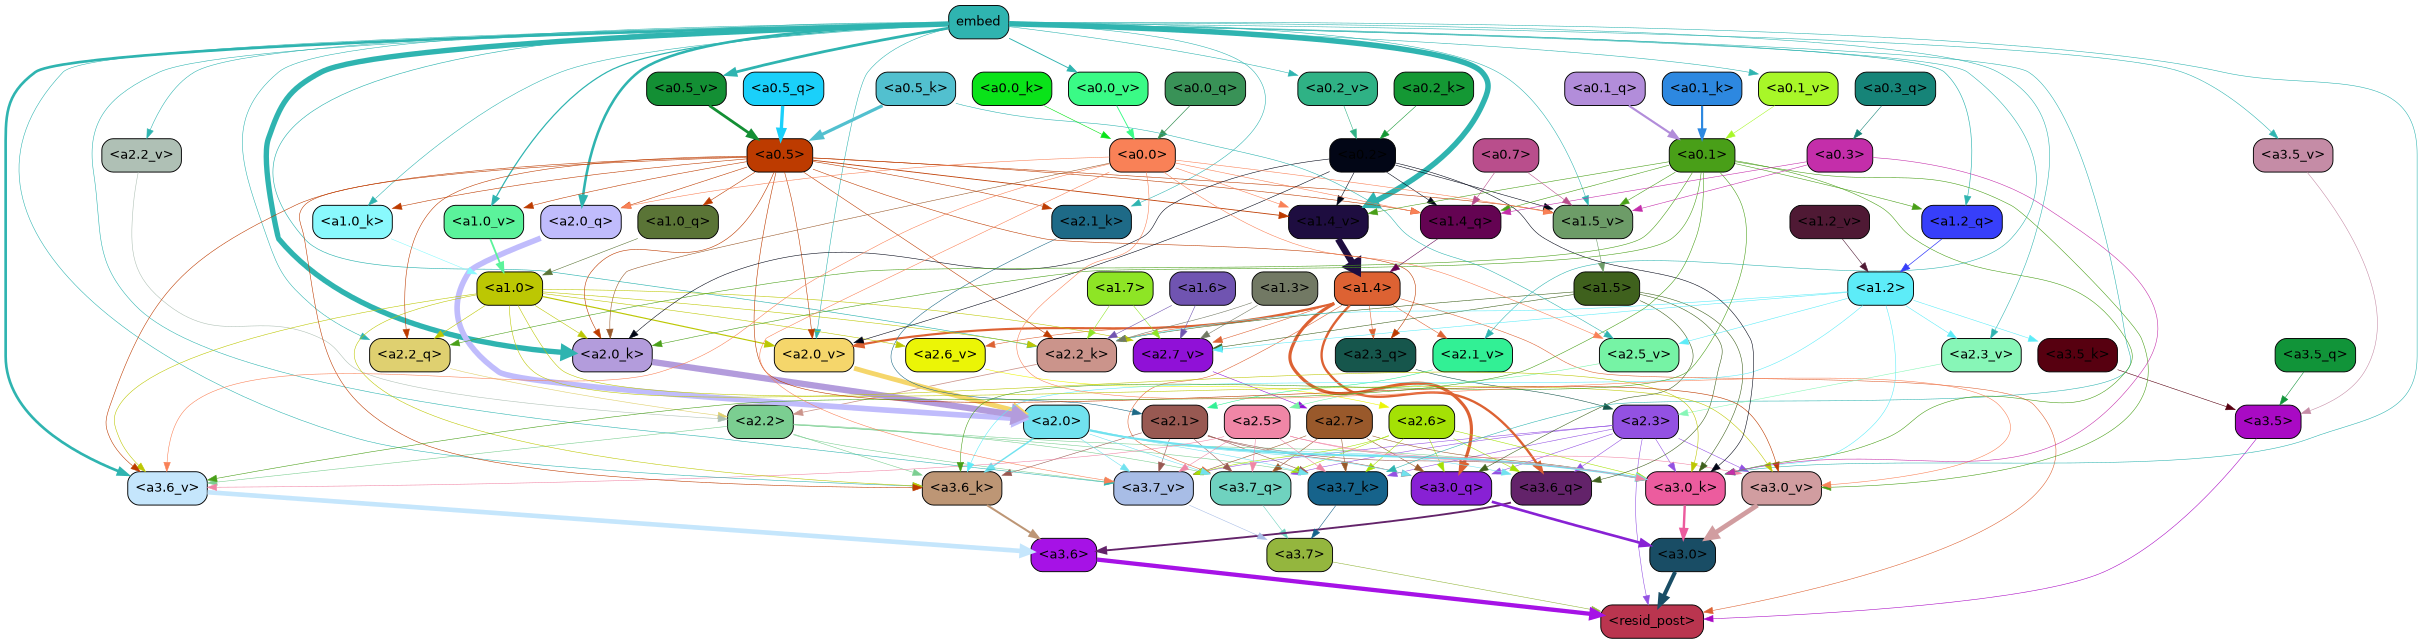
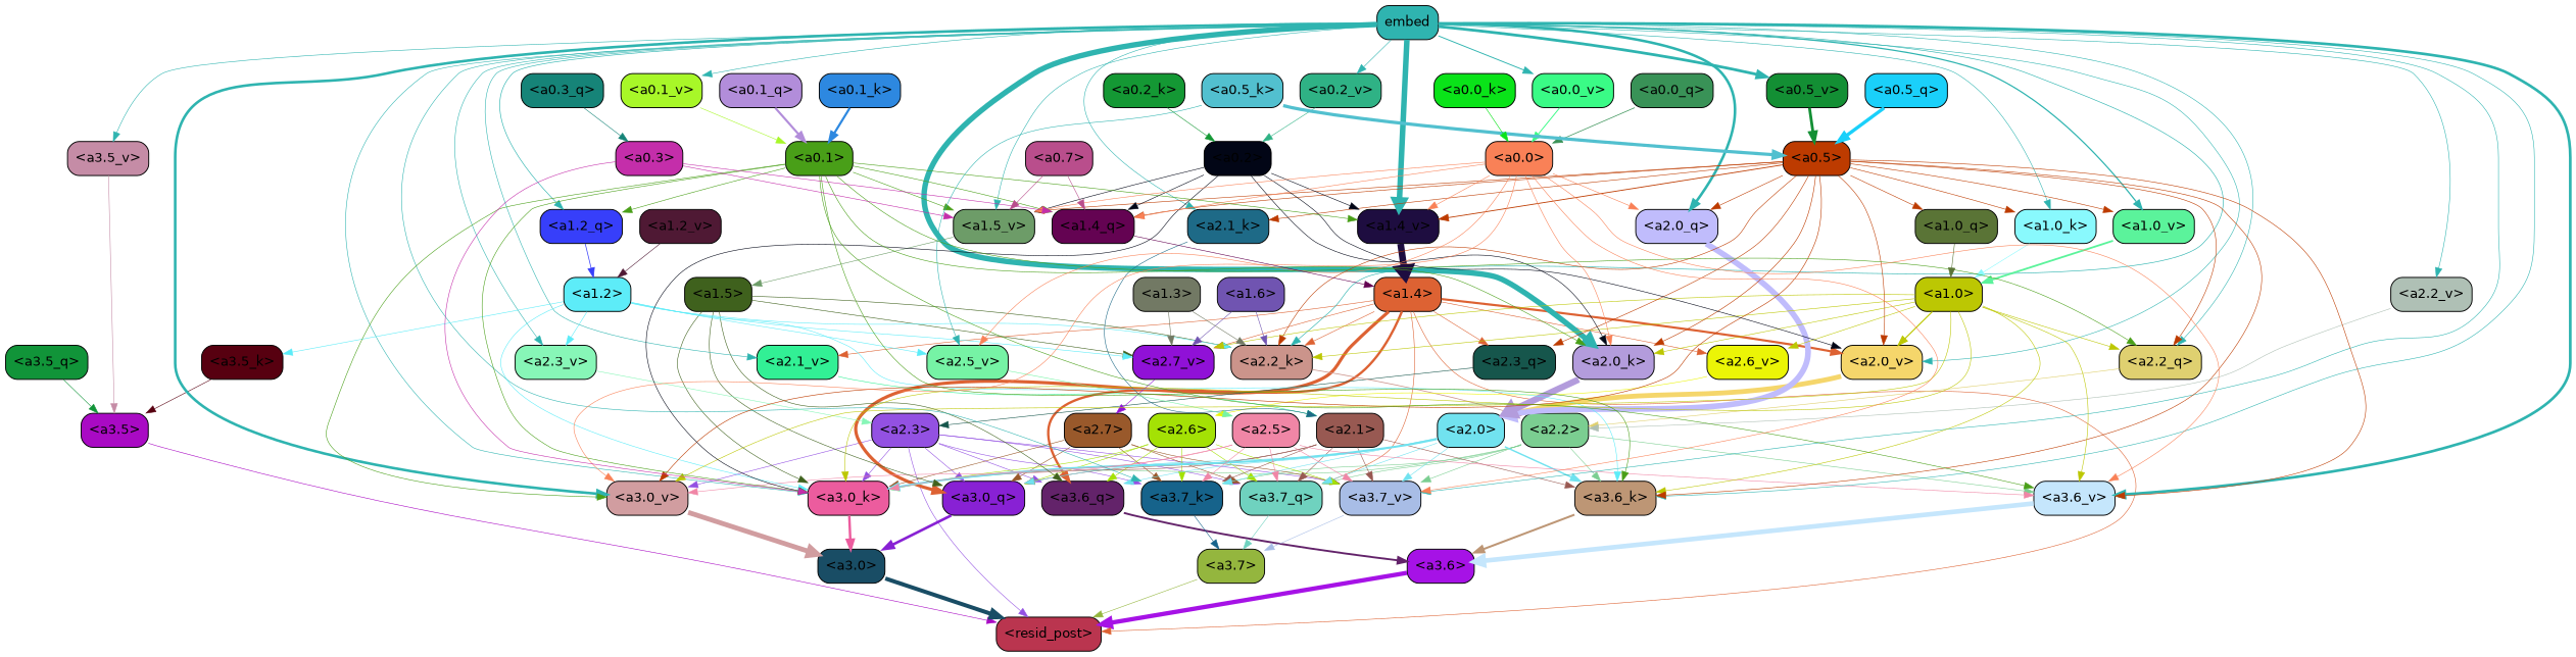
  strict digraph {
    splines=true
    node [color=black fontname=Helvetica shape=box style="filled, rounded"]
    edge [color="#2fb4b0" penwidth=0.6]
    "<a3.7>" [fillcolor="#94b63e"]
    "<resid_post>" [fillcolor="#ba354f"]
    "<a3.6>" [fillcolor="#a612e6"]
    "<a3.5>" [fillcolor="#a90ac4"]
    "<a3.0>" [fillcolor="#194d65"]
    "<a2.3>" [fillcolor="#9351e2"]
    "<a3.7_q>" [fillcolor="#6fd2bf"]
    "<a3.6_q>" [fillcolor="#63236a"]
    "<a3.0_q>" [fillcolor="#8821d4"]
    "<a3.7_k>" [fillcolor="#16638b"]
    "<a3.0_k>" [fillcolor="#ec5c9e"]
    "<a3.7_v>" [fillcolor="#a8bde6"]
    "<a3.0_v>" [fillcolor="#d19da0"]
    "<a1.4>" [fillcolor="#dd6233"]
    "<a2.3_q>" [fillcolor="#16564c"]
    "<a2.2_k>" [fillcolor="#cb948b"]
    "<a2.7_v>" [fillcolor="#9011d7"]
    "<a2.6_v>" [fillcolor="#ebf506"]
    "<a2.1_v>" [fillcolor="#32f095"]
    "<a2.0_v>" [fillcolor="#f5d66b"]
    "<a2.2>" [fillcolor="#7bce91"]
    "<a2.7>" [fillcolor="#99592b"]
    "<a2.6>" [fillcolor="#a4e105"]
    "<a2.1>" [fillcolor="#985952"]
    "<a2.0>" [fillcolor="#71e2ef"]
    "<a3.6_k>" [fillcolor="#bd9675"]
    "<a3.6_v>" [fillcolor="#c5e6fc"]
    "<a3.5_q>" [fillcolor="#119439"]
    "<a3.5_k>" [fillcolor="#570010"]
    "<a3.5_v>" [fillcolor="#c58ca6"]
    "<a2.5>" [fillcolor="#f086a6"]
    "<a1.5>" [fillcolor="#3f611d"]
    embed [fillcolor="#2fb4b0"]
    "<a2.2_q>" [fillcolor="#dfd070"]
    "<a2.0_q>" [fillcolor="#c0bcfc"]
    "<a2.1_k>" [fillcolor="#1e6a87"]
    "<a2.0_k>" [fillcolor="#b39cdc"]
    "<a2.3_v>" [fillcolor="#87f6b7"]
    "<a2.2_v>" [fillcolor="#afc0b5"]
    "<a1.2_q>" [fillcolor="#373ffa"]
    "<a1.0_k>" [fillcolor="#89f9fd"]
    "<a1.5_v>" [fillcolor="#6d9c68"]
    "<a1.4_v>" [fillcolor="#1e0d40"]
    "<a1.0_v>" [fillcolor="#5bf39b"]
    "<a0.5_v>" [fillcolor="#138f34"]
    "<a0.2_v>" [fillcolor="#2fb285"]
    "<a0.1_v>" [fillcolor="#a8f728"]
    "<a0.0_v>" [fillcolor="#3afb86"]
    "<a2.5_v>" [fillcolor="#76f3a5"]
    "<a1.2>" [fillcolor="#5decf8"]
    "<a1.0>" [fillcolor="#bcc703"]
    "<a0.5>" [fillcolor="#bd3b00"]
    "<a0.2>" [fillcolor="#020616"]
    "<a0.1>" [fillcolor="#499f18"]
    "<a0.0>" [fillcolor="#f98157"]
    "<a1.4_q>" [fillcolor="#640352"]
    "<a1.0_q>" [fillcolor="#5a7436"]
    "<a0.3>" [fillcolor="#c42eaa"]
-   "<a1.7>" [fillcolor="#8ee525"]
    "<a1.6>" [fillcolor="#7054b1"]
    "<a1.3>" [fillcolor="#727964"]
    "<a1.2_v>" [fillcolor="#4f1934"]
    "<a0.7>" [fillcolor="#b94e8c"]
    "<a0.5_q>" [fillcolor="#1ad0fa"]
    "<a0.3_q>" [fillcolor="#168478"]
    "<a0.1_q>" [fillcolor="#b28dda"]
    "<a0.0_q>" [fillcolor="#399257"]
    "<a0.5_k>" [fillcolor="#52c0cf"]
    "<a0.2_k>" [fillcolor="#149834"]
    "<a0.1_k>" [fillcolor="#2d88e0"]
    "<a0.0_k>" [fillcolor="#0ae319"]
    "<a3.7>" -> "<resid_post>" [color="#94b63e"]
    "<a3.6>" -> "<resid_post>" [color="#a612e6" penwidth=4.648244500160217]
    "<a3.5>" -> "<resid_post>" [color="#a90ac4"]
    "<a3.0>" -> "<resid_post>" [color="#194d65" penwidth=4.3288813829422]
    "<a2.3>" -> "<resid_post>" [color="#9351e2"]
    "<a2.3>" -> "<a3.7_q>" [color="#9351e2"]
    "<a2.3>" -> "<a3.6_q>" [color="#9351e2"]
    "<a2.3>" -> "<a3.0_q>" [color="#9351e2"]
    "<a2.3>" -> "<a3.7_k>" [color="#9351e2"]
    "<a2.3>" -> "<a3.0_k>" [color="#9351e2"]
    "<a2.3>" -> "<a3.7_v>" [color="#9351e2"]
    "<a2.3>" -> "<a3.0_v>" [color="#9351e2"]
    "<a3.7_q>" -> "<a3.7>" [color="#6fd2bf"]
    "<a3.6_q>" -> "<a3.6>" [color="#63236a" penwidth=2.03758105635643]
    "<a3.0_q>" -> "<a3.0>" [color="#8821d4" penwidth=2.8638100624084473]
    "<a3.7_k>" -> "<a3.7>" [color="#16638b"]
    "<a3.0_k>" -> "<a3.0>" [color="#ec5c9e" penwidth=2.6274144649505615]
    "<a3.7_v>" -> "<a3.7>" [color="#a8bde6"]
    "<a3.0_v>" -> "<a3.0>" [color="#d19da0" penwidth=5.188832879066467]
    "<a1.4>" -> "<resid_post>" [color="#dd6233"]
    "<a1.4>" -> "<a3.7_q>" [color="#dd6233"]
    "<a1.4>" -> "<a3.6_q>" [color="#dd6233" penwidth=2.5397292599081993]
    "<a1.4>" -> "<a3.0_q>" [color="#dd6233" penwidth=3.3985572457313538]
    "<a1.4>" -> "<a2.3_q>" [color="#dd6233"]
    "<a1.4>" -> "<a2.2_k>" [color="#dd6233"]
    "<a1.4>" -> "<a2.7_v>" [color="#dd6233"]
    "<a1.4>" -> "<a2.6_v>" [color="#dd6233"]
    "<a1.4>" -> "<a2.1_v>" [color="#dd6233"]
    "<a1.4>" -> "<a2.0_v>" [color="#dd6233" penwidth=2.3308929204940796]
    "<a2.3_q>" -> "<a2.3>" [color="#16564c"]
    "<a2.2_k>" -> "<a2.2>" [color="#cb948b" penwidth=0.8337457180023193]
    "<a2.7_v>" -> "<a2.7>" [color="#9011d7"]
    "<a2.6_v>" -> "<a2.6>" [color="#ebf506"]
    "<a2.1_v>" -> "<a2.1>" [color="#32f095"]
    "<a2.0_v>" -> "<a2.0>" [color="#f5d66b" penwidth=5.211444020271301]
    "<a2.2>" -> "<a3.7_q>" [color="#7bce91"]
    "<a2.2>" -> "<a3.7_k>" [color="#7bce91"]
    "<a2.2>" -> "<a3.0_k>" [color="#7bce91"]
    "<a2.2>" -> "<a3.7_v>" [color="#7bce91"]
    "<a2.2>" -> "<a3.6_k>" [color="#7bce91"]
    "<a2.2>" -> "<a3.6_v>" [color="#7bce91"]
    "<a2.7>" -> "<a3.7_q>" [color="#99592b"]
    "<a2.7>" -> "<a3.0_q>" [color="#99592b"]
    "<a2.7>" -> "<a3.7_k>" [color="#99592b"]
    "<a2.7>" -> "<a3.0_k>" [color="#99592b"]
    "<a2.7>" -> "<a3.7_v>" [color="#99592b"]
    "<a2.6>" -> "<a3.7_q>" [color="#a4e105"]
    "<a2.6>" -> "<a3.6_q>" [color="#a4e105"]
    "<a2.6>" -> "<a3.0_q>" [color="#a4e105"]
    "<a2.6>" -> "<a3.7_k>" [color="#a4e105"]
    "<a2.6>" -> "<a3.0_k>" [color="#a4e105"]
    "<a2.6>" -> "<a3.7_v>" [color="#a4e105"]
    "<a2.1>" -> "<a3.7_q>" [color="#985952"]
    "<a2.1>" -> "<a3.0_q>" [color="#985952"]
    "<a2.1>" -> "<a3.7_k>" [color="#985952"]
    "<a2.1>" -> "<a3.0_k>" [color="#985952"]
    "<a2.1>" -> "<a3.7_v>" [color="#985952"]
    "<a2.1>" -> "<a3.6_k>" [color="#985952"]
    "<a2.0>" -> "<a3.7_q>" [color="#71e2ef"]
    "<a2.0>" -> "<a3.6_q>" [color="#71e2ef"]
    "<a2.0>" -> "<a3.0_q>" [color="#71e2ef"]
    "<a2.0>" -> "<a3.7_k>" [color="#71e2ef"]
    "<a2.0>" -> "<a3.0_k>" [color="#71e2ef" penwidth=2.205150544643402]
    "<a2.0>" -> "<a3.7_v>" [color="#71e2ef"]
    "<a2.0>" -> "<a3.6_k>" [color="#71e2ef" penwidth=1.5717863738536835]
    "<a3.6_k>" -> "<a3.6>" [color="#bd9675" penwidth=2.174198240041733]
    "<a3.6_v>" -> "<a3.6>" [color="#c5e6fc" penwidth=5.002329230308533]
    "<a3.5_q>" -> "<a3.5>" [color="#119439"]
    "<a3.5_k>" -> "<a3.5>" [color="#570010"]
    "<a3.5_v>" -> "<a3.5>" [color="#c58ca6"]
    "<a2.5>" -> "<a3.7_q>" [color="#f086a6"]
    "<a2.5>" -> "<a3.7_k>" [color="#f086a6"]
    "<a2.5>" -> "<a3.0_k>" [color="#f086a6"]
    "<a2.5>" -> "<a3.7_v>" [color="#f086a6"]
    "<a2.5>" -> "<a3.0_v>" [color="#f086a6"]
    "<a2.5>" -> "<a3.6_v>" [color="#f086a6"]
    "<a1.5>" -> "<a3.6_q>" [color="#3f611d"]
    "<a1.5>" -> "<a3.0_q>" [color="#3f611d"]
    "<a1.5>" -> "<a3.0_k>" [color="#3f611d"]
    "<a1.5>" -> "<a2.2_k>" [color="#3f611d"]
    "<a1.5>" -> "<a2.7_v>" [color="#3f611d"]
    embed -> "<a3.7_k>"
    embed -> "<a3.0_k>"
    embed -> "<a3.7_v>"
+   embed -> "<a3.0_v>" [penwidth=2.812090039253235]
    embed -> "<a2.2_k>" [penwidth=0.6694881916046143]
    embed -> "<a2.1_v>"
    embed -> "<a2.0_v>"
    embed -> "<a3.6_k>"
    embed -> "<a3.6_v>" [penwidth=2.882729172706604]
    embed -> "<a3.5_v>"
    embed -> "<a2.2_q>"
    embed -> "<a2.0_q>" [penwidth=2.773140072822571]
    embed -> "<a2.1_k>"
    embed -> "<a2.0_k>" [penwidth=5.809704422950745]
    embed -> "<a2.3_v>"
    embed -> "<a2.2_v>"
    embed -> "<a1.2_q>" [penwidth=0.6789929866790771]
    embed -> "<a1.0_k>"
    embed -> "<a1.5_v>"
    embed -> "<a1.4_v>" [penwidth=5.930049657821655]
    embed -> "<a1.0_v>" [penwidth=1.3246397972106934]
    embed -> "<a0.5_v>" [penwidth=2.9912296533584595]
    embed -> "<a0.2_v>"
    embed -> "<a0.1_v>"
    embed -> "<a0.0_v>" [penwidth=1.0032603740692139]
    "<a2.2_q>" -> "<a2.2>" [color="#dfd070" penwidth=0.6299107074737549]
    "<a2.0_q>" -> "<a2.0>" [color="#c0bcfc" penwidth=6.081655263900757]
    "<a2.1_k>" -> "<a2.1>" [color="#1e6a87"]
    "<a2.0_k>" -> "<a2.0>" [color="#b39cdc" penwidth=6.795950889587402]
    "<a2.3_v>" -> "<a2.3>" [color="#87f6b7"]
    "<a2.2_v>" -> "<a2.2>" [color="#afc0b5"]
    "<a1.2_q>" -> "<a1.2>" [color="#373ffa" penwidth=0.7635738849639893]
    "<a1.0_k>" -> "<a1.0>" [color="#89f9fd"]
    "<a1.5_v>" -> "<a1.5>" [color="#6d9c68"]
    "<a1.4_v>" -> "<a1.4>" [color="#1e0d40" penwidth=7.066803693771362]
    "<a1.0_v>" -> "<a1.0>" [color="#5bf39b" penwidth=1.970656156539917]
    "<a0.5_v>" -> "<a0.5>" [color="#138f34" penwidth=3.019147038459778]
    "<a0.2_v>" -> "<a0.2>" [color="#2fb285"]
    "<a0.1_v>" -> "<a0.1>" [color="#a8f728"]
    "<a0.0_v>" -> "<a0.0>" [color="#3afb86" penwidth=1.0116496086120605]
    "<a2.5_v>" -> "<a2.5>" [color="#76f3a5"]
    "<a1.2>" -> "<a3.0_k>" [color="#5decf8"]
    "<a1.2>" -> "<a2.2_k>" [color="#5decf8"]
    "<a1.2>" -> "<a2.7_v>" [color="#5decf8"]
    "<a1.2>" -> "<a3.6_k>" [color="#5decf8"]
    "<a1.2>" -> "<a3.5_k>" [color="#5decf8"]
    "<a1.2>" -> "<a2.3_v>" [color="#5decf8"]
    "<a1.2>" -> "<a2.5_v>" [color="#5decf8"]
    "<a1.0>" -> "<a3.0_k>" [color="#bcc703"]
    "<a1.0>" -> "<a3.0_v>" [color="#bcc703"]
    "<a1.0>" -> "<a2.2_k>" [color="#bcc703"]
    "<a1.0>" -> "<a2.7_v>" [color="#bcc703"]
    "<a1.0>" -> "<a2.6_v>" [color="#bcc703"]
    "<a1.0>" -> "<a2.0_v>" [color="#bcc703" penwidth=1.2632839679718018]
    "<a1.0>" -> "<a3.6_k>" [color="#bcc703"]
    "<a1.0>" -> "<a3.6_v>" [color="#bcc703"]
    "<a1.0>" -> "<a2.2_q>" [color="#bcc703"]
    "<a1.0>" -> "<a2.0_k>" [color="#bcc703"]
    "<a0.5>" -> "<a3.0_v>" [color="#bd3b00" penwidth=0.6281400918960571]
    "<a0.5>" -> "<a2.3_q>" [color="#bd3b00"]
    "<a0.5>" -> "<a2.2_k>" [color="#bd3b00"]
    "<a0.5>" -> "<a2.0_v>" [color="#bd3b00"]
    "<a0.5>" -> "<a3.6_k>" [color="#bd3b00"]
    "<a0.5>" -> "<a3.6_v>" [color="#bd3b00"]
    "<a0.5>" -> "<a2.2_q>" [color="#bd3b00"]
    "<a0.5>" -> "<a2.0_q>" [color="#bd3b00"]
    "<a0.5>" -> "<a2.1_k>" [color="#bd3b00"]
    "<a0.5>" -> "<a2.0_k>" [color="#bd3b00" penwidth=0.6196913719177246]
    "<a0.5>" -> "<a1.0_k>" [color="#bd3b00"]
    "<a0.5>" -> "<a1.5_v>" [color="#bd3b00"]
    "<a0.5>" -> "<a1.4_v>" [color="#bd3b00" penwidth=0.9038386344909668]
    "<a0.5>" -> "<a1.0_v>" [color="#bd3b00"]
    "<a0.5>" -> "<a1.4_q>" [color="#bd3b00"]
    "<a0.5>" -> "<a1.0_q>" [color="#bd3b00"]
    "<a0.2>" -> "<a3.0_k>" [color="#020616"]
    "<a0.2>" -> "<a2.0_v>" [color="#020616"]
    "<a0.2>" -> "<a2.0_k>" [color="#020616"]
    "<a0.2>" -> "<a1.5_v>" [color="#020616"]
    "<a0.2>" -> "<a1.4_v>" [color="#020616"]
    "<a0.2>" -> "<a1.4_q>" [color="#020616"]
    "<a0.1>" -> "<a3.0_k>" [color="#499f18"]
    "<a0.1>" -> "<a3.0_v>" [color="#499f18"]
    "<a0.1>" -> "<a3.6_k>" [color="#499f18"]
    "<a0.1>" -> "<a3.6_v>" [color="#499f18"]
    "<a0.1>" -> "<a2.2_q>" [color="#499f18"]
    "<a0.1>" -> "<a2.0_k>" [color="#499f18"]
    "<a0.1>" -> "<a1.2_q>" [color="#499f18"]
    "<a0.1>" -> "<a1.5_v>" [color="#499f18"]
    "<a0.1>" -> "<a1.4_v>" [color="#499f18"]
    "<a0.1>" -> "<a1.4_q>" [color="#499f18"]
    "<a0.0>" -> "<a3.7_v>" [color="#f98157"]
    "<a0.0>" -> "<a3.0_v>" [color="#f98157"]
    "<a0.0>" -> "<a3.6_v>" [color="#f98157"]
    "<a0.0>" -> "<a2.0_q>" [color="#f98157"]
-   "<a0.0>" -> "<a2.0_k>" [color="#99592b"]
+   "<a0.0>" -> "<a2.0_k>" [color="#f98157"]
    "<a0.0>" -> "<a1.5_v>" [color="#f98157"]
    "<a0.0>" -> "<a1.4_v>" [color="#f98157"]
    "<a0.0>" -> "<a2.5_v>" [color="#f98157"]
    "<a0.0>" -> "<a1.4_q>" [color="#f98157"]
    "<a1.4_q>" -> "<a1.4>" [color="#640352"]
    "<a1.0_q>" -> "<a1.0>" [color="#5a7436"]
    "<a0.3>" -> "<a3.0_k>" [color="#c42eaa"]
    "<a0.3>" -> "<a1.5_v>" [color="#c42eaa"]
    "<a0.3>" -> "<a1.4_q>" [color="#c42eaa"]
-   "<a1.7>" -> "<a2.2_k>" [color="#8ee525"]
-   "<a1.7>" -> "<a2.7_v>" [color="#8ee525"]
    "<a1.6>" -> "<a2.2_k>" [color="#7054b1"]
    "<a1.6>" -> "<a2.7_v>" [color="#7054b1"]
    "<a1.3>" -> "<a2.2_k>" [color="#727964"]
    "<a1.3>" -> "<a2.7_v>" [color="#727964"]
    "<a1.2_v>" -> "<a1.2>" [color="#4f1934"]
    "<a0.7>" -> "<a1.5_v>" [color="#b94e8c"]
    "<a0.7>" -> "<a1.4_q>" [color="#b94e8c"]
    "<a0.5_q>" -> "<a0.5>" [color="#1ad0fa" penwidth=3.6266062557697296]
    "<a0.3_q>" -> "<a0.3>" [color="#168478"]
    "<a0.1_q>" -> "<a0.1>" [color="#b28dda" penwidth=2.2995558977127075]
    "<a0.0_q>" -> "<a0.0>" [color="#399257" penwidth=0.7591052055358887]
    "<a0.5_k>" -> "<a2.5_v>"
    "<a0.5_k>" -> "<a0.5>" [color="#52c0cf" penwidth=3.475644141435623]
    "<a0.2_k>" -> "<a0.2>" [color="#149834"]
    "<a0.1_k>" -> "<a0.1>" [color="#2d88e0" penwidth=2.3508740663528442]
    "<a0.0_k>" -> "<a0.0>" [color="#0ae319" penwidth=0.6416475772857666]
  }
